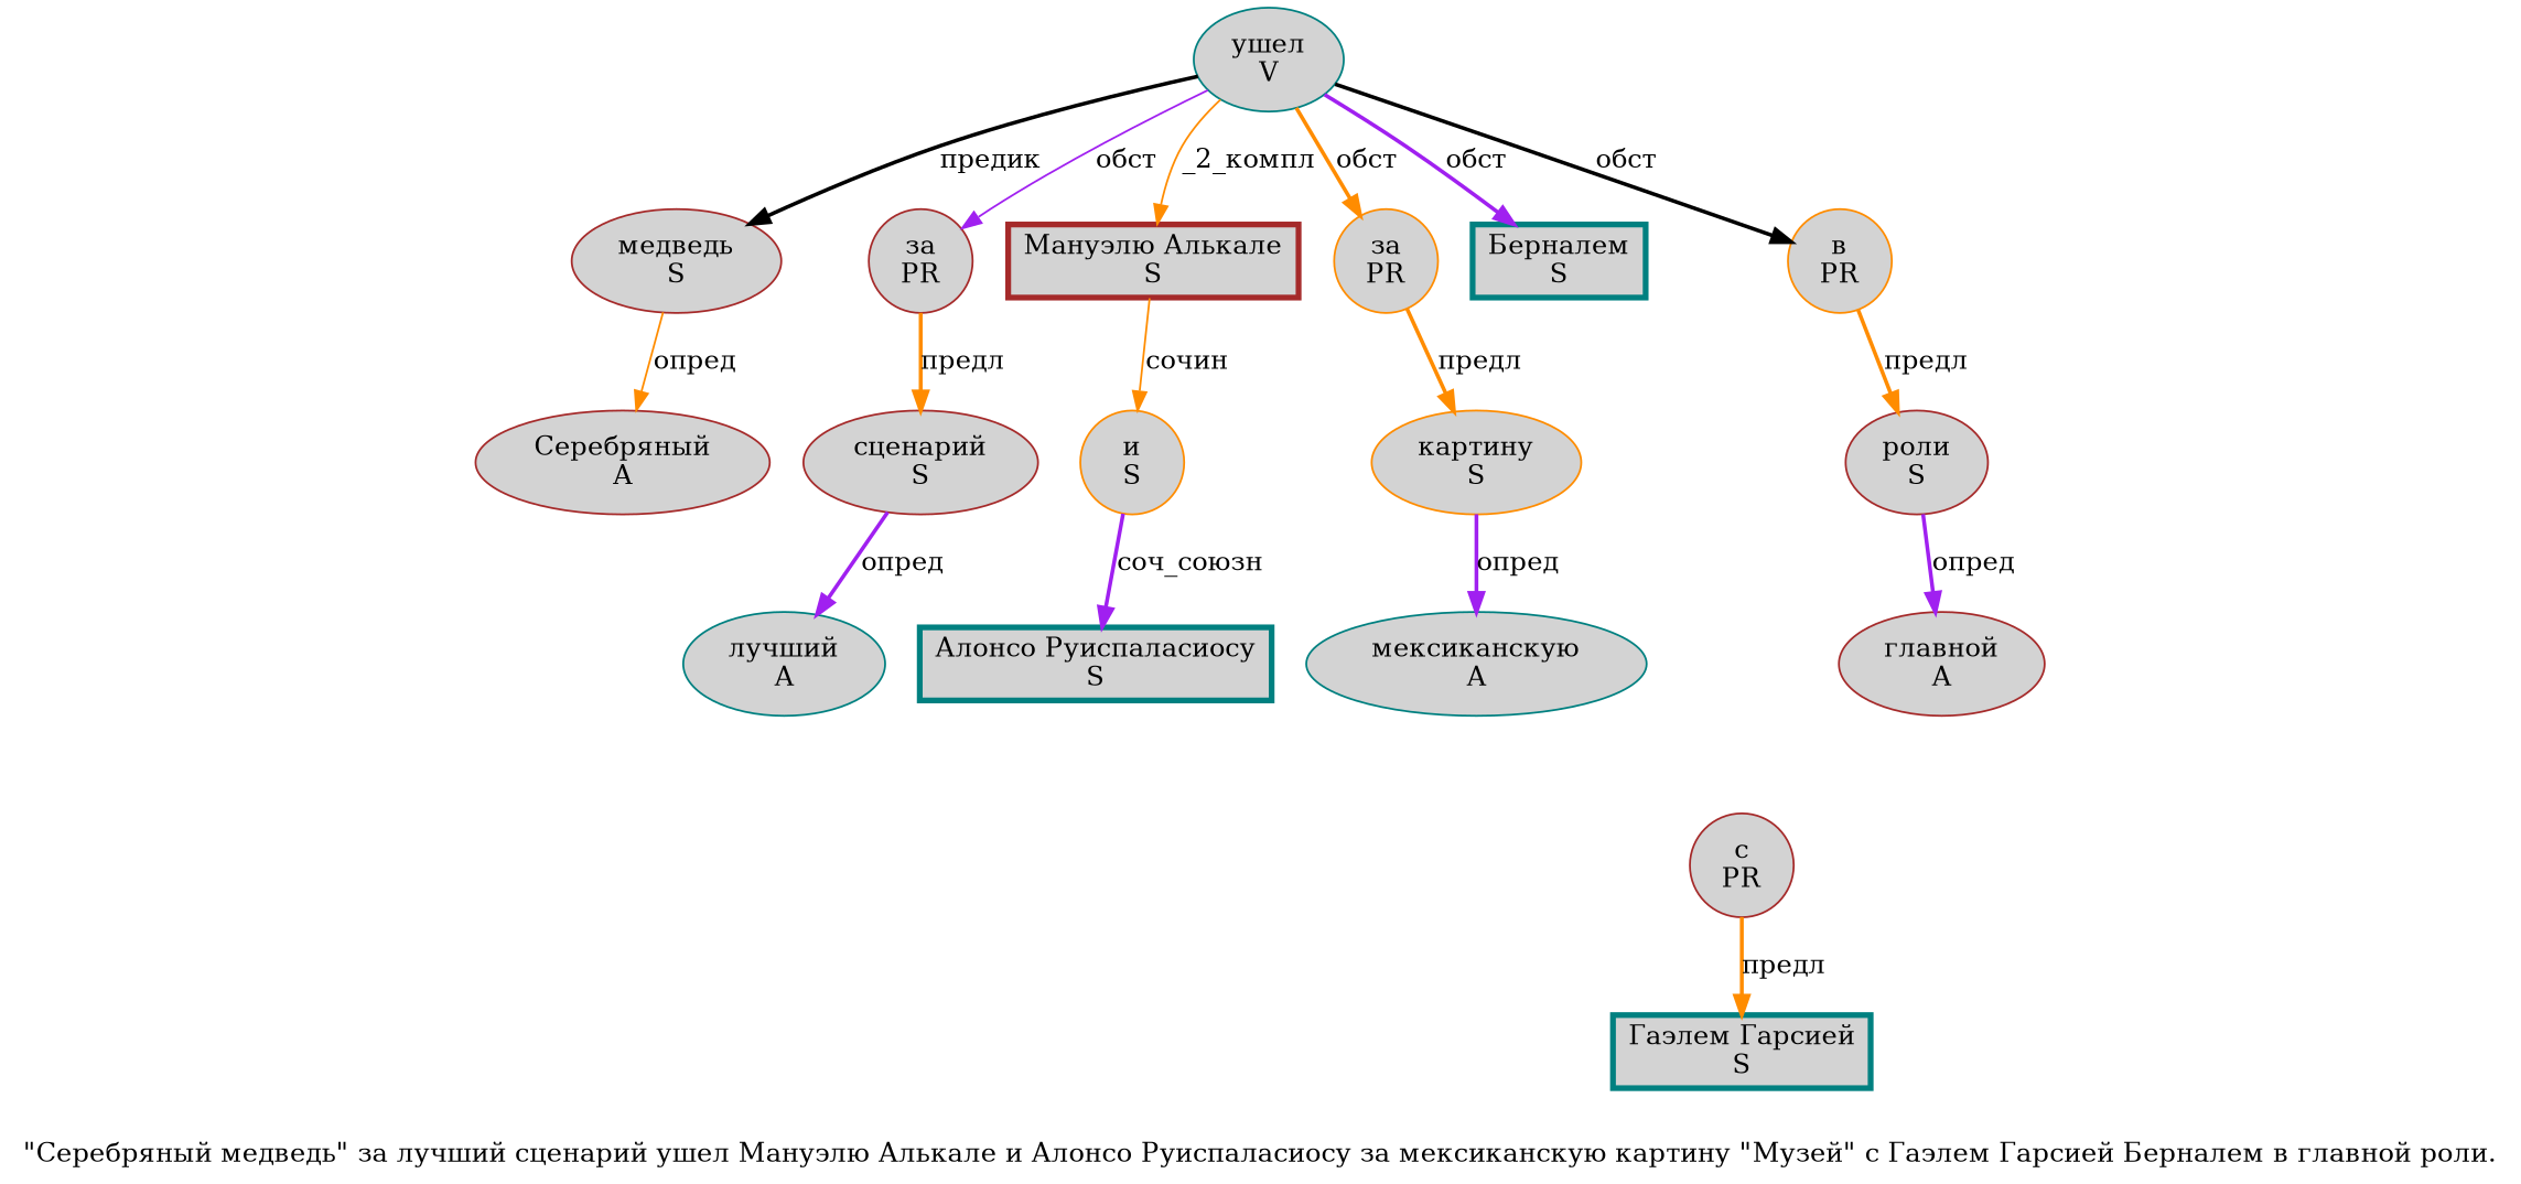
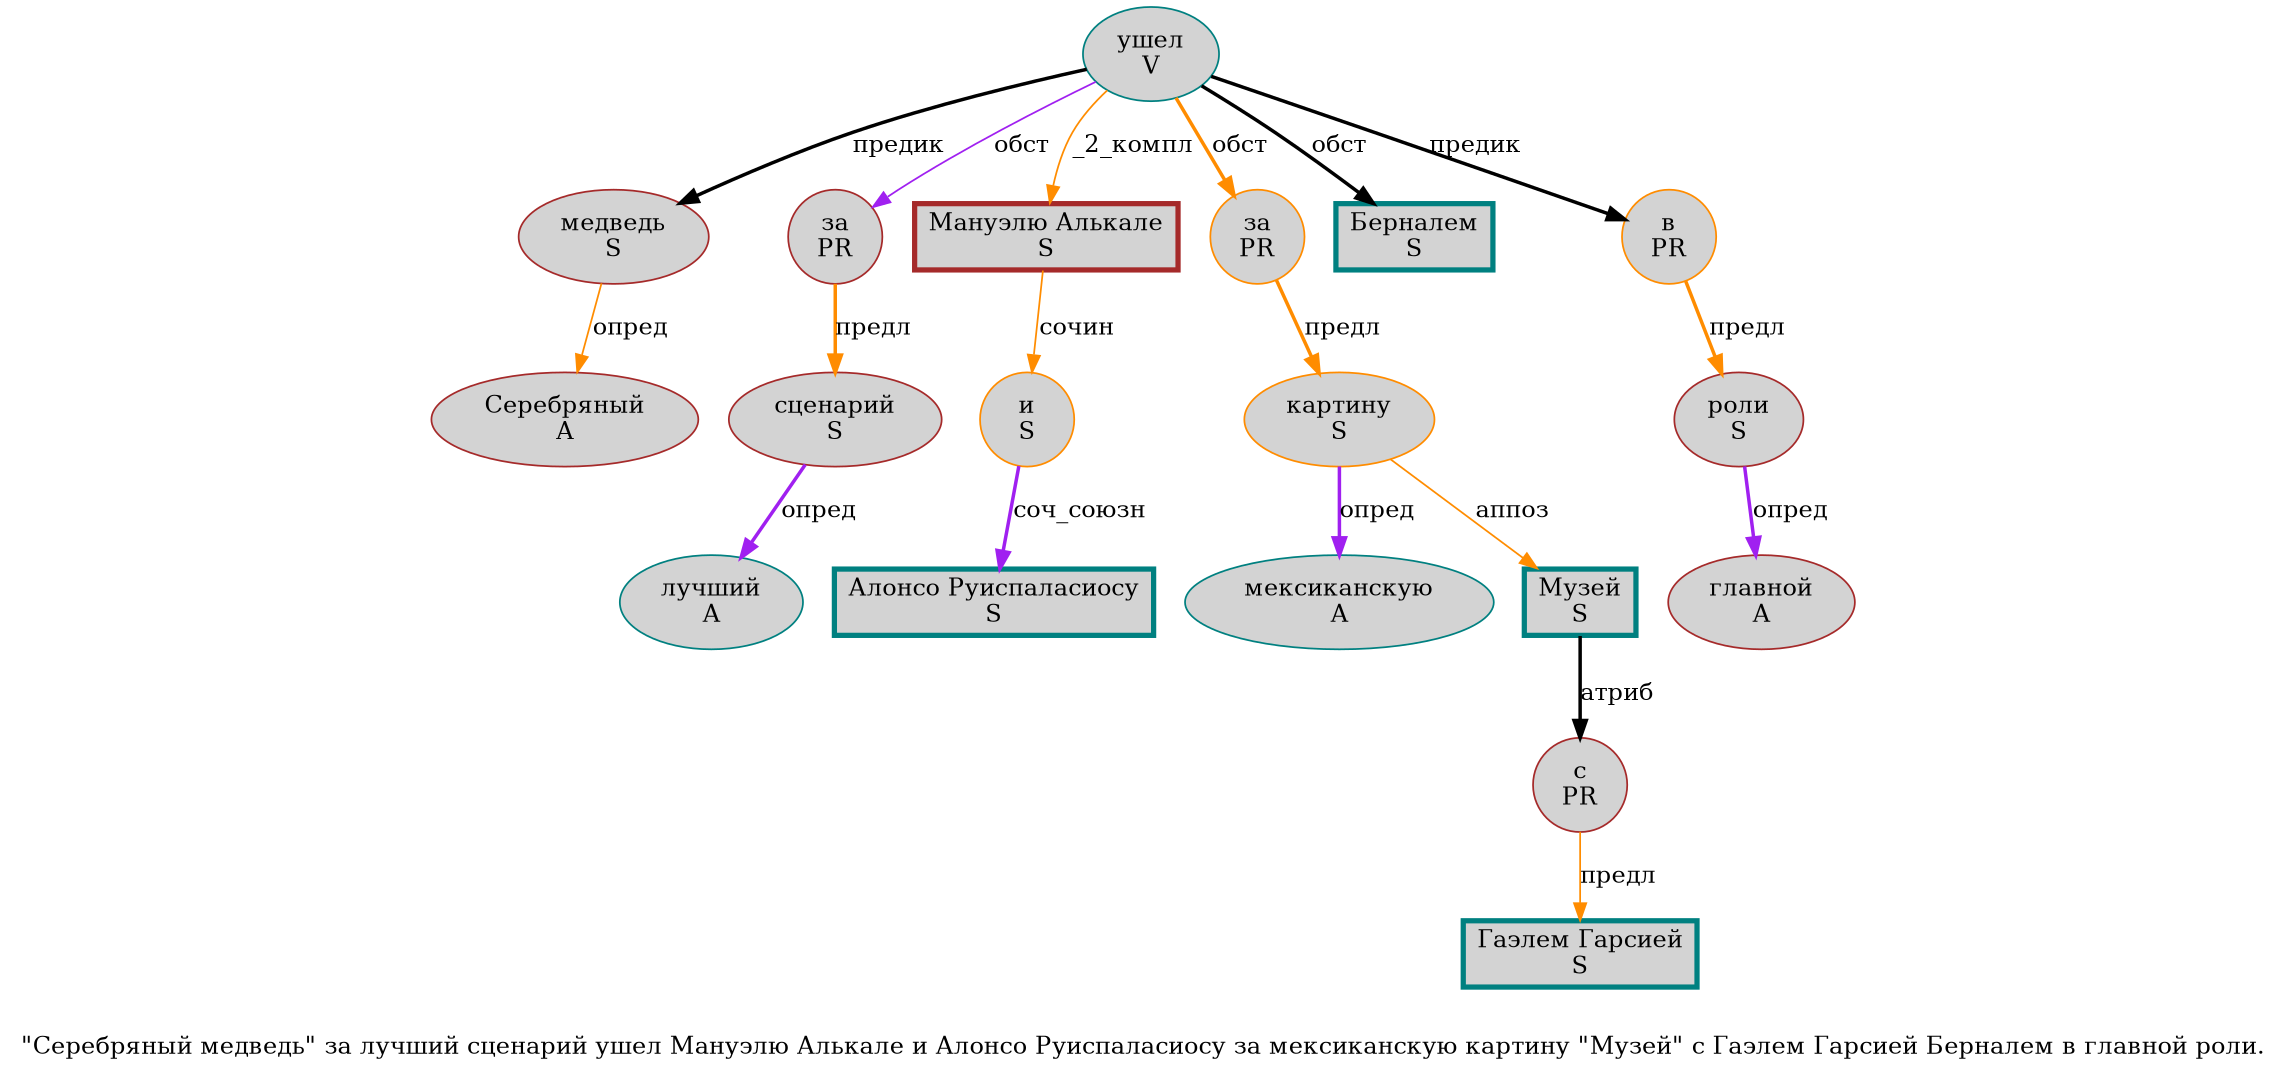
  digraph {
    label="\"Серебряный медведь\" за лучший сценарий ушел Мануэлю Алькале и Алонсо Руиспаласиосу за мексиканскую картину \"Музей\" с Гаэлем Гарсией Берналем в главной роли."
    node [color=brown fillcolor=lightgray penwidth=1 shape=ellipse style=filled]
    edge [color=darkorange style=bold]
    n1 [label="Серебряный\nA"]
    n2 [label="медведь\nS"]
    n3 [label="за\nPR"]
    n4 [label="сценарий\nS"]
    n5 [color=teal label="лучший\nA"]
    n6 [color=teal label="ушел\nV"]
    n7 [label="Мануэлю Алькале\nS" penwidth=3 shape=box]
    n8 [color=darkorange label="за\nPR"]
    n9 [color=teal label="Берналем\nS" penwidth=3 shape=box]
    n10 [color=darkorange label="в\nPR"]
    n11 [color=darkorange label="и\nS"]
    n12 [color=darkorange label="картину\nS"]
    n13 [label="роли\nS"]
    n14 [color=teal label="Алонсо Руиспаласиосу\nS" penwidth=3 shape=box]
    n15 [color=teal label="мексиканскую\nA"]
+   n16 [color=teal label="Музей\nS" penwidth=3 shape=box]
    n17 [label="с\nPR"]
    n18 [color=teal label="Гаэлем Гарсией\nS" penwidth=3 shape=box]
    n19 [label="главной\nA"]
    n2 -> n1 [label="опред" style=solid]
    n3 -> n4 [label="предл"]
    n4 -> n5 [color=purple label="опред"]
    n6 -> n2 [color=black label="предик"]
    n6 -> n3 [color=purple label="обст" style=solid]
    n6 -> n7 [label="_2_компл" style=solid]
    n6 -> n8 [label="обст"]
-   n6 -> n9 [color=purple label="обст"]
-   n6 -> n10 [color=black label="обст"]
+   n6 -> n9 [color=black label="обст"]
+   n6 -> n10 [color=black label="предик"]
    n7 -> n11 [label="сочин" style=solid]
    n8 -> n12 [label="предл"]
    n10 -> n13 [label="предл"]
    n11 -> n14 [color=purple label="соч_союзн"]
    n12 -> n15 [color=purple label="опред"]
+   n12 -> n16 [label="аппоз" style=solid]
    n13 -> n19 [color=purple label="опред"]
-   n17 -> n18 [label="предл"]
+   n16 -> n17 [color=black label="атриб"]
+   n17 -> n18 [label="предл" style=solid]
  }
